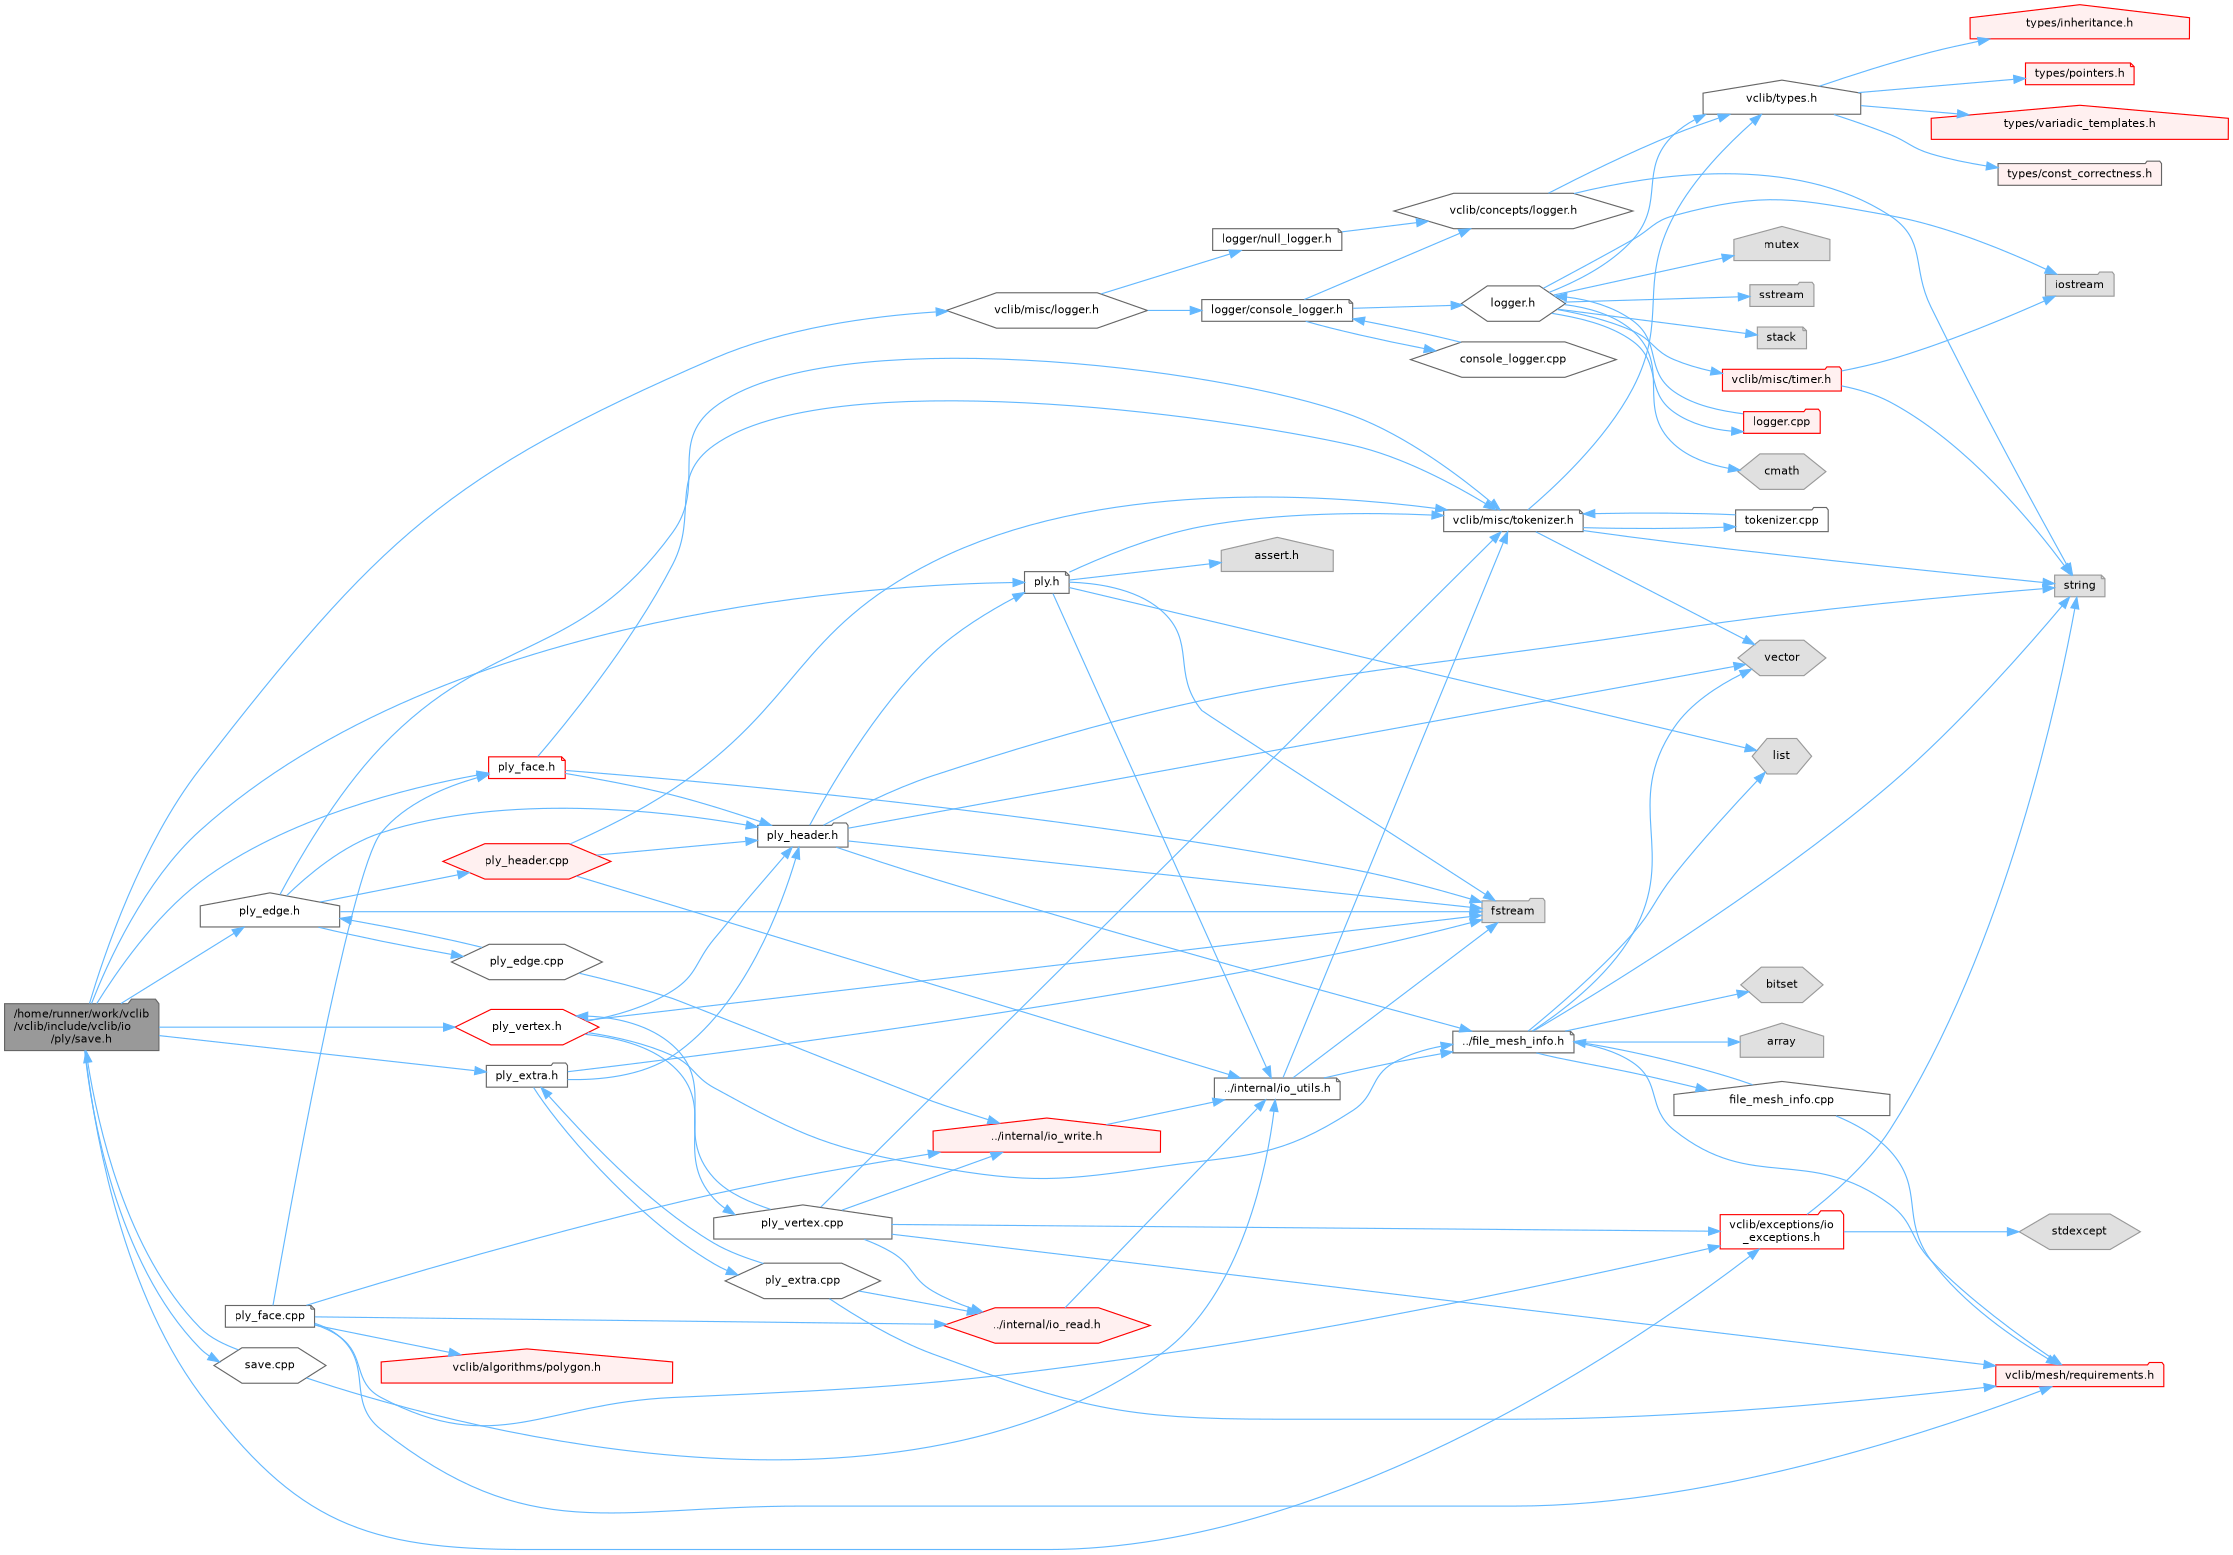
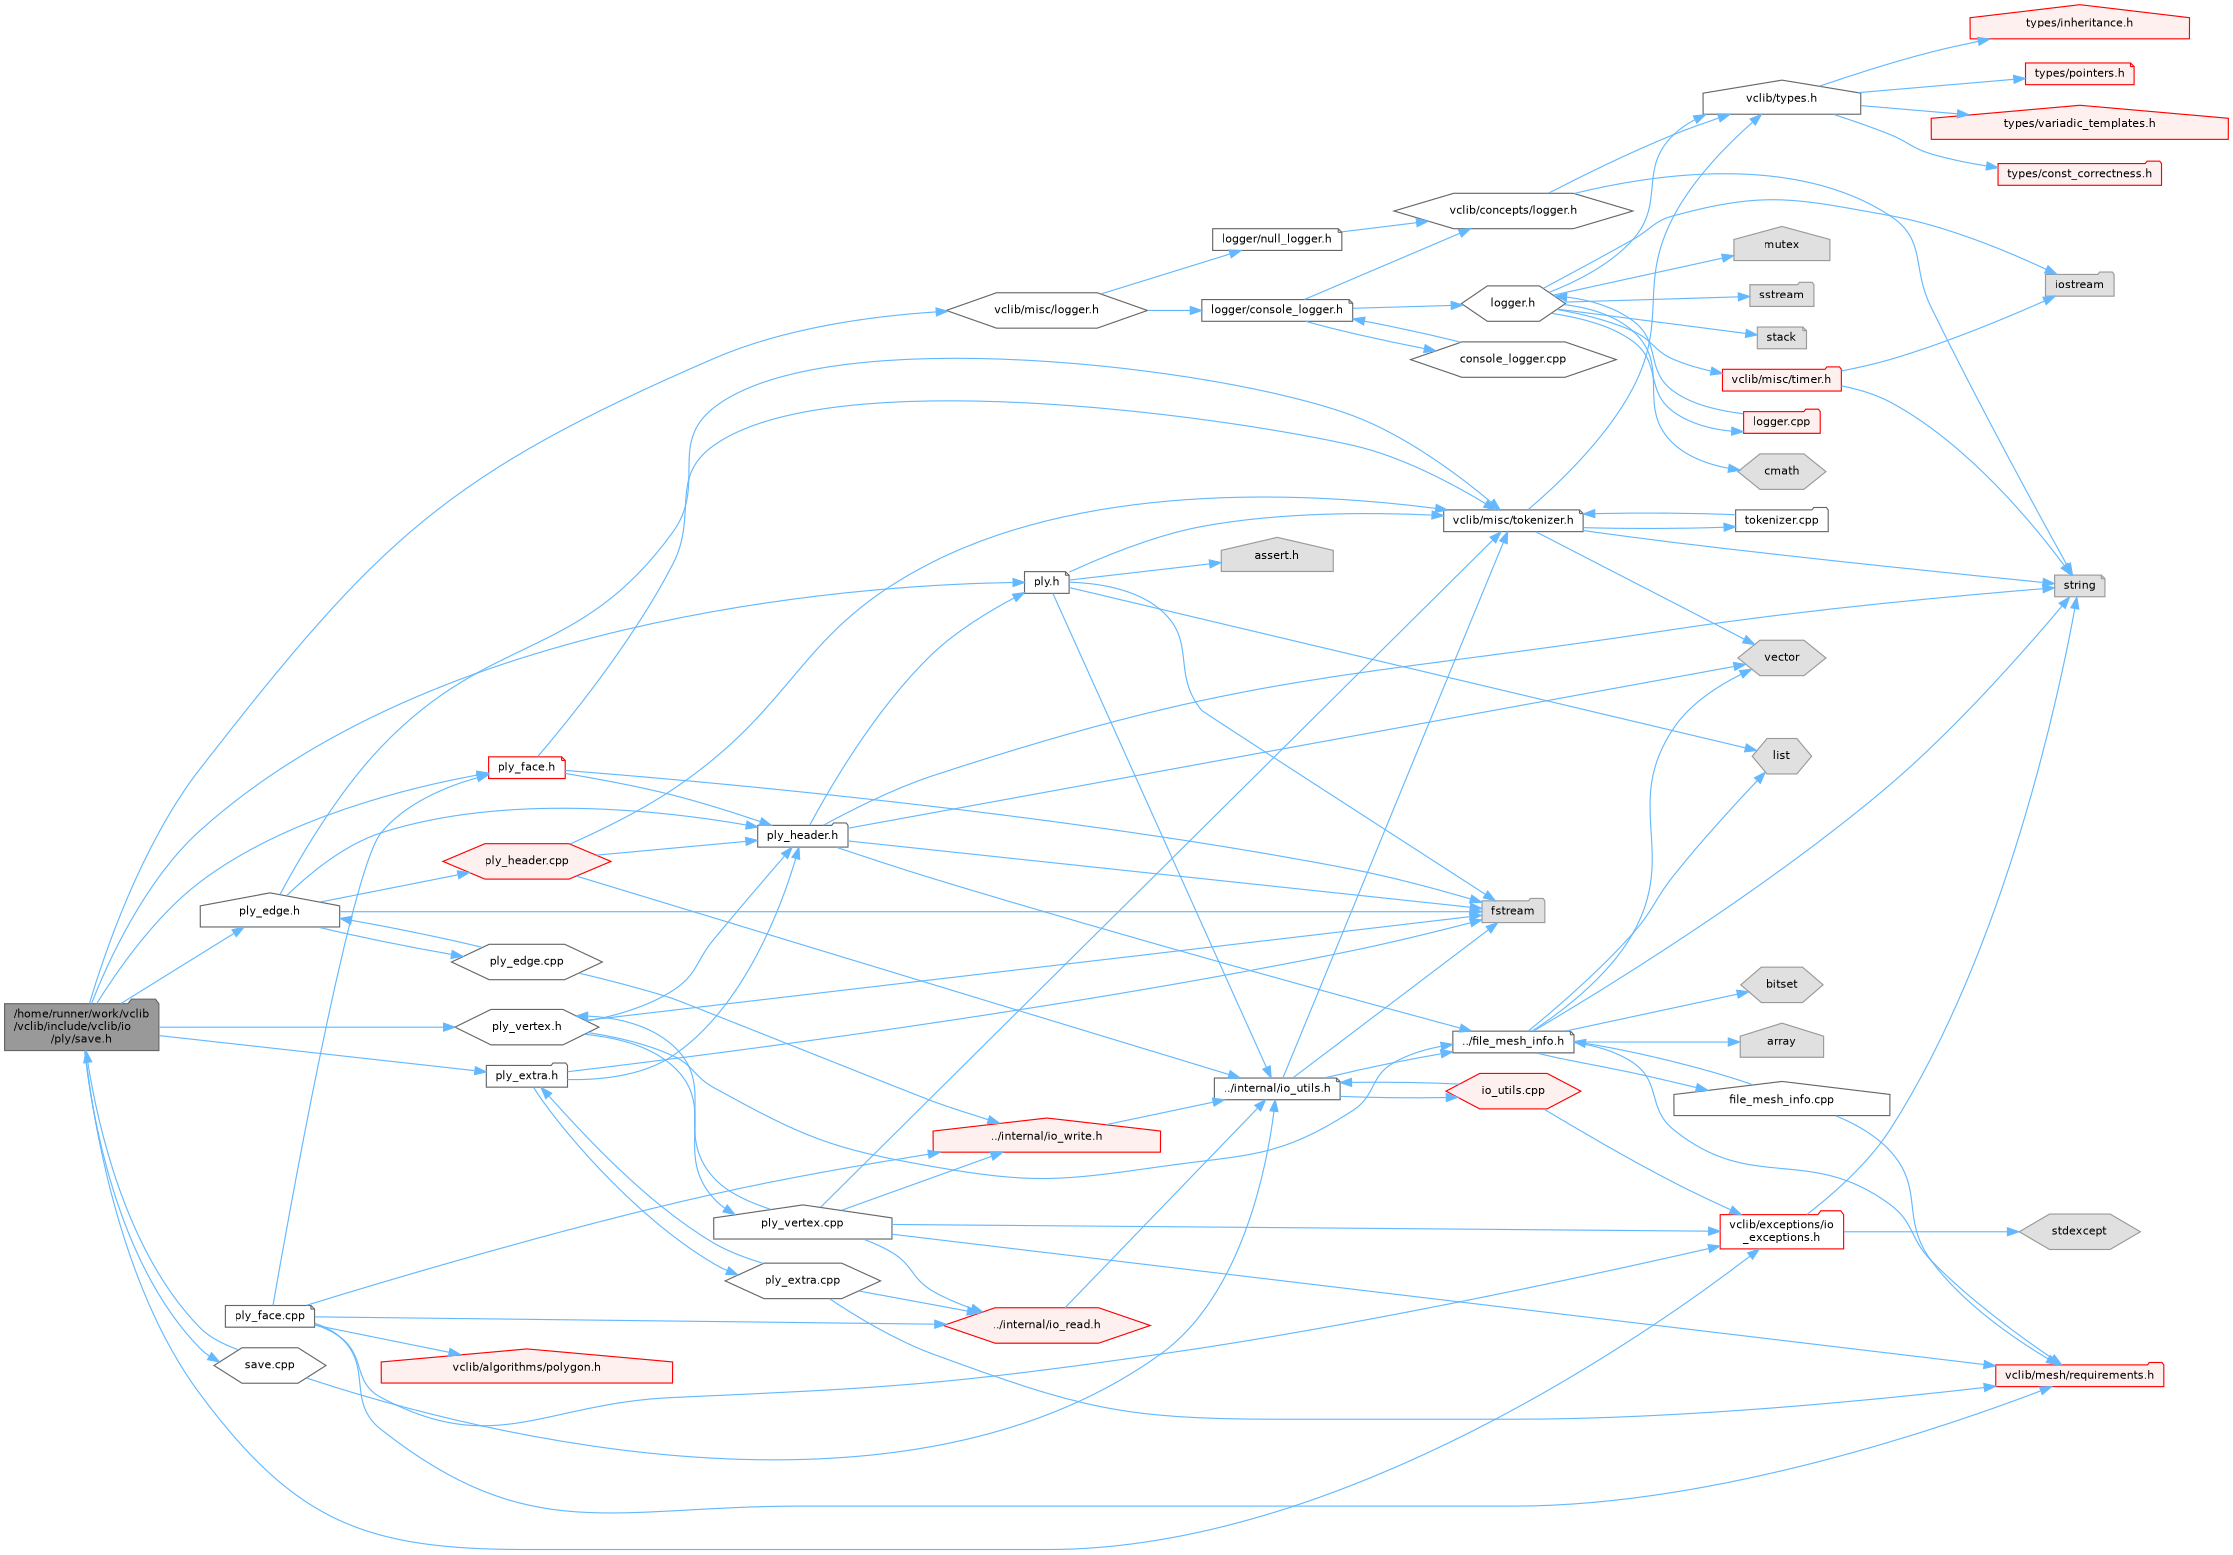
  digraph {
    rankdir=LR
    node [color=grey40 fillcolor=white fontname=Helvetica fontsize=10 shape=hexagon style=filled]
    edge [color=steelblue1 fontname=Helvetica fontsize=10 labelfontname=Helvetica labelfontsize=10 style=solid]
    n1 [color=gray40 fillcolor=grey60 fontcolor=black height=0.2 label="/home/runner/work/vclib\l/vclib/include/vclib/io\l/ply/save.h" shape=folder width=0.4]
    n2 [color=red height=0.2 label="vclib/exceptions/io\l_exceptions.h" shape=folder width=0.4]
    n3 [height=0.2 label="vclib/misc/logger.h" width=0.4]
    n4 [height=0.2 label="ply.h" shape=note width=0.4]
    n5 [height=0.2 label="ply_edge.h" shape=house width=0.4]
    n6 [height=0.2 label="ply_extra.h" shape=folder width=0.4]
    n7 [color=red height=0.2 label="ply_face.h" shape=note width=0.4]
-   n8 [color=red height=0.2 label="ply_vertex.h" width=0.4]
+   n8 [height=0.2 label="ply_vertex.h" width=0.4]
    n9 [height=0.2 label="save.cpp" width=0.4]
    n10 [color=grey60 fillcolor="#E0E0E0" height=0.2 label=stdexcept width=0.4]
    n11 [color=grey60 fillcolor="#E0E0E0" height=0.2 label=string shape=note width=0.4]
    n12 [height=0.2 label="logger/console_logger.h" shape=note width=0.4]
    n13 [height=0.2 label="logger/null_logger.h" shape=note width=0.4]
    n14 [color=grey60 fillcolor="#E0E0E0" height=0.2 label="assert.h" shape=house width=0.4]
    n15 [color=grey60 fillcolor="#E0E0E0" height=0.2 label=fstream shape=folder width=0.4]
    n16 [color=grey60 fillcolor="#E0E0E0" height=0.2 label=list width=0.4]
    n17 [height=0.2 label="vclib/misc/tokenizer.h" shape=note width=0.4]
    n18 [height=0.2 label="../internal/io_utils.h" shape=note width=0.4]
    n19 [height=0.2 label="ply_header.h" shape=folder width=0.4]
    n20 [height=0.2 label="ply_edge.cpp" width=0.4]
    n21 [color=red fillcolor="#FFF0F0" height=0.2 label="ply_header.cpp" width=0.4]
    n22 [height=0.2 label="ply_extra.cpp" width=0.4]
    n23 [height=0.2 label="../file_mesh_info.h" shape=note width=0.4]
    n24 [height=0.2 label="ply_vertex.cpp" shape=house width=0.4]
    n25 [height=0.2 label="logger.h" width=0.4]
    n26 [height=0.2 label="vclib/concepts/logger.h" width=0.4]
    n27 [height=0.2 label="console_logger.cpp" width=0.4]
    n28 [color=grey60 fillcolor="#E0E0E0" height=0.2 label=cmath width=0.4]
    n29 [color=grey60 fillcolor="#E0E0E0" height=0.2 label=iostream shape=folder width=0.4]
    n30 [color=grey60 fillcolor="#E0E0E0" height=0.2 label=mutex shape=house width=0.4]
    n31 [color=grey60 fillcolor="#E0E0E0" height=0.2 label=sstream shape=folder width=0.4]
    n32 [color=grey60 fillcolor="#E0E0E0" height=0.2 label=stack shape=note width=0.4]
    n33 [color=red fillcolor="#FFF0F0" height=0.2 label="vclib/misc/timer.h" shape=folder width=0.4]
    n34 [height=0.2 label="vclib/types.h" shape=house width=0.4]
    n35 [color=red fillcolor="#FFF0F0" height=0.2 label="logger.cpp" shape=folder width=0.4]
-   n36 [fillcolor="#FFF0F0" height=0.2 label="types/const_correctness.h" shape=folder width=0.4]
+   n36 [color=red fillcolor="#FFF0F0" height=0.2 label="types/const_correctness.h" shape=folder width=0.4]
    n37 [color=red fillcolor="#FFF0F0" height=0.2 label="types/inheritance.h" shape=house width=0.4]
    n38 [color=red fillcolor="#FFF0F0" height=0.2 label="types/pointers.h" shape=note width=0.4]
    n39 [color=red fillcolor="#FFF0F0" height=0.2 label="types/variadic_templates.h" shape=house width=0.4]
    n40 [color=grey60 fillcolor="#E0E0E0" height=0.2 label=vector width=0.4]
    n41 [height=0.2 label="tokenizer.cpp" shape=folder width=0.4]
+   n42 [color=red fillcolor="#FFF0F0" height=0.2 label="io_utils.cpp" width=0.4]
    n43 [color=grey60 fillcolor="#E0E0E0" height=0.2 label=array shape=house width=0.4]
    n44 [color=grey60 fillcolor="#E0E0E0" height=0.2 label=bitset width=0.4]
    n45 [color=red fillcolor="#FFF0F0" height=0.2 label="vclib/mesh/requirements.h" shape=folder width=0.4]
    n46 [height=0.2 label="file_mesh_info.cpp" shape=house width=0.4]
    n47 [color=red fillcolor="#FFF0F0" height=0.2 label="../internal/io_write.h" shape=house width=0.4]
    n48 [color=red fillcolor="#FFF0F0" height=0.2 label="../internal/io_read.h" width=0.4]
    n49 [height=0.2 label="ply_face.cpp" shape=note width=0.4]
    n50 [color=red fillcolor="#FFF0F0" height=0.2 label="vclib/algorithms/polygon.h" shape=house width=0.4]
    n1 -> n2
    n1 -> n3
    n1 -> n4
    n1 -> n5
    n1 -> n6
    n1 -> n7
    n1 -> n8
    n1 -> n9
    n2 -> n10
    n2 -> n11
    n3 -> n12
    n3 -> n13
    n4 -> n14
    n4 -> n15
    n4 -> n16
    n4 -> n17
    n4 -> n18
    n5 -> n15
    n5 -> n17
    n5 -> n19
    n5 -> n20
    n5 -> n21
    n6 -> n15
    n6 -> n19
    n6 -> n22
    n7 -> n15
    n7 -> n17
    n7 -> n19
    n8 -> n15
    n8 -> n19
    n8 -> n23
    n8 -> n24
    n9 -> n1
    n9 -> n18
    n12 -> n25
    n12 -> n26
    n12 -> n27
    n13 -> n26
    n17 -> n11
    n17 -> n34
    n17 -> n40
    n17 -> n41
    n18 -> n15
    n18 -> n17
    n18 -> n23
+   n18 -> n42
    n19 -> n4
    n19 -> n11
    n19 -> n15
    n19 -> n23
    n19 -> n40
    n20 -> n5
    n20 -> n47
    n21 -> n17
    n21 -> n18
    n21 -> n19
    n22 -> n6
    n22 -> n45
    n22 -> n48
    n23 -> n11
    n23 -> n16
    n23 -> n40
    n23 -> n43
    n23 -> n44
    n23 -> n45
    n23 -> n46
    n24 -> n2
    n24 -> n8
    n24 -> n17
    n24 -> n45
    n24 -> n47
    n24 -> n48
    n25 -> n28
    n25 -> n29
    n25 -> n30
    n25 -> n31
    n25 -> n32
    n25 -> n33
    n25 -> n34
    n25 -> n35
    n26 -> n11
    n26 -> n34
    n27 -> n12
    n33 -> n11
    n33 -> n29
    n34 -> n36
    n34 -> n37
    n34 -> n38
    n34 -> n39
    n35 -> n25
    n41 -> n17
+   n42 -> n2
+   n42 -> n18
    n46 -> n23
    n46 -> n45
    n47 -> n18
    n48 -> n18
    n49 -> n2
    n49 -> n7
    n49 -> n45
    n49 -> n47
    n49 -> n48
    n49 -> n50
  }
